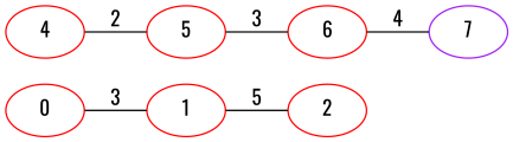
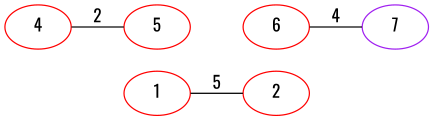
  graph {
    fontname=Oswald
    rankdir=LR
    node [color=red fontname=Oswald weight=1]
    edge [fontname=Oswald]
-   0
    1
    2
    4
    5
    6
    7 [color=purple weight=4]
-   0 -- 1 [label=3]
    1 -- 2 [label=5]
    4 -- 5 [label=2]
-   5 -- 6 [label=3]
    6 -- 7 [label=4]
  }
